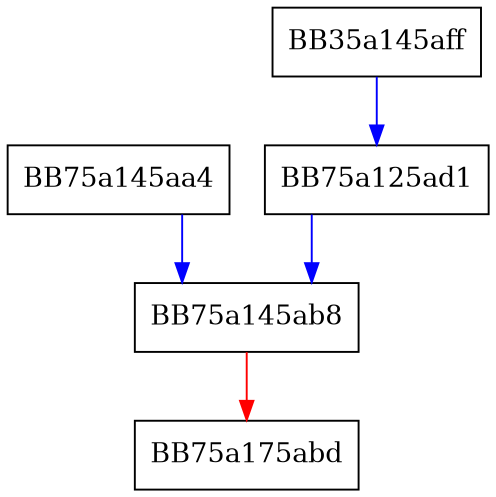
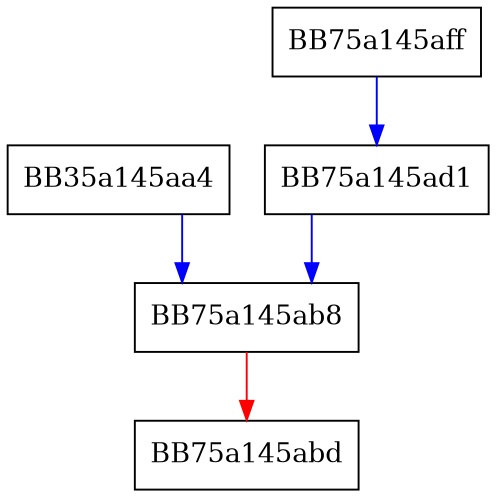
  digraph {
    splines=ortho
    node [shape=box]
    edge [color=blue]
-   BB75a145aa4
+   BB75a145aa4 [label=BB35a145aa4]
    BB75a145ab8
-   BB75a145abd [label=BB75a175abd]
-   BB75a145aff [label=BB35a145aff]
-   BB75a145ad1 [label=BB75a125ad1]
+   BB75a145abd
+   BB75a145aff
+   BB75a145ad1
    BB75a145aa4 -> BB75a145ab8
    BB75a145ab8 -> BB75a145abd [color=red]
    BB75a145aff -> BB75a145ad1
    BB75a145ad1 -> BB75a145ab8
  }
